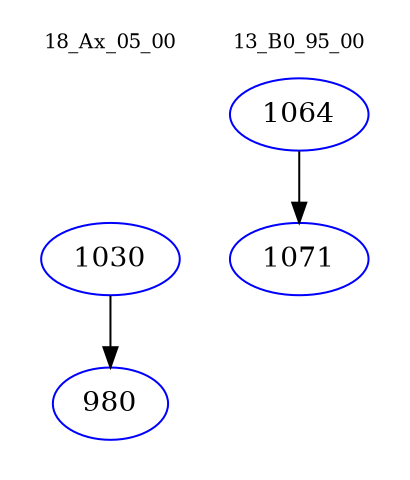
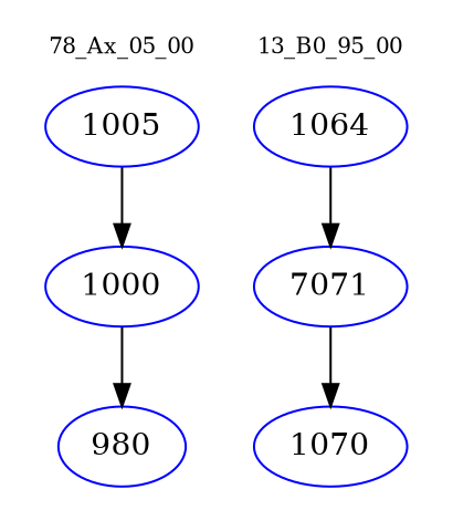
  digraph {
    node [color=blue]
    edge [color=black]
-   n2 [label=1030]
+   n1 [label=1005]
+   n2 [label=1000]
    n3 [label=980]
    n4 [label=1064]
-   n5 [label=1071]
+   n5 [label=7071]
+   n6 [label=1070]
    subgraph cluster_1 {
      color=white
      fontsize=10
-     label="18_Ax_05_00"
+     label="78_Ax_05_00"
+     n1
      n2
      n3
    }
    subgraph cluster_2 {
      color=white
      fontsize=10
      label="13_B0_95_00"
      n4
      n5
+     n6
    }
+   n1 -> n2
    n2 -> n3
    n4 -> n5
+   n5 -> n6
  }
